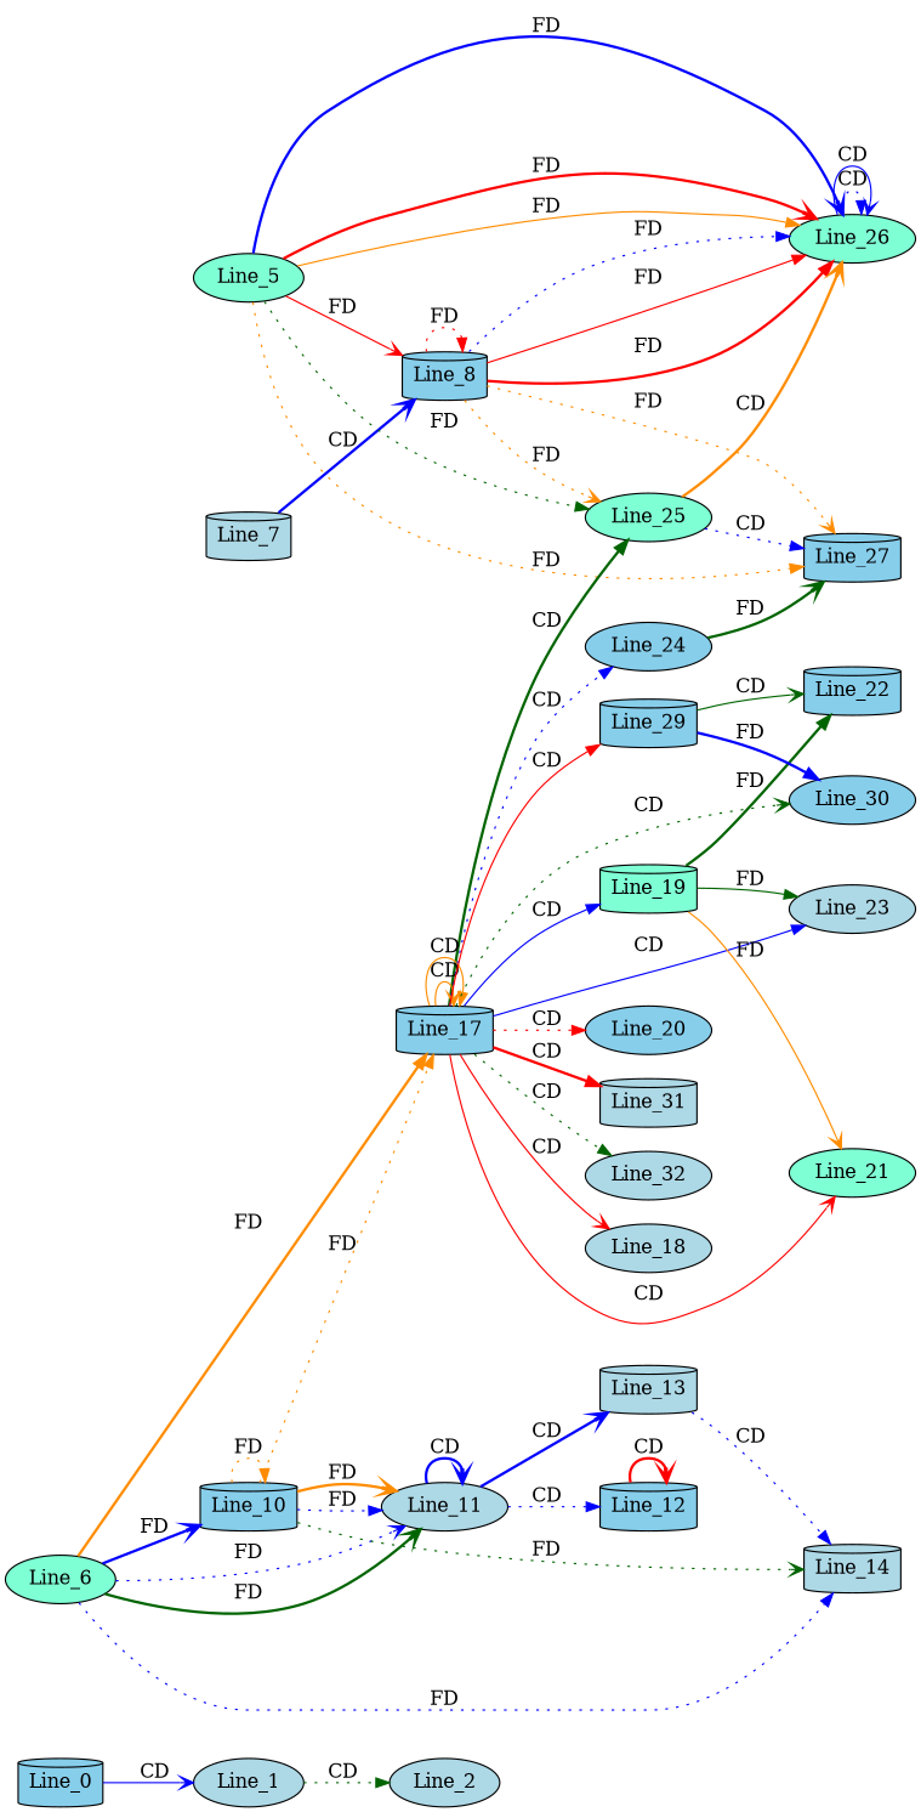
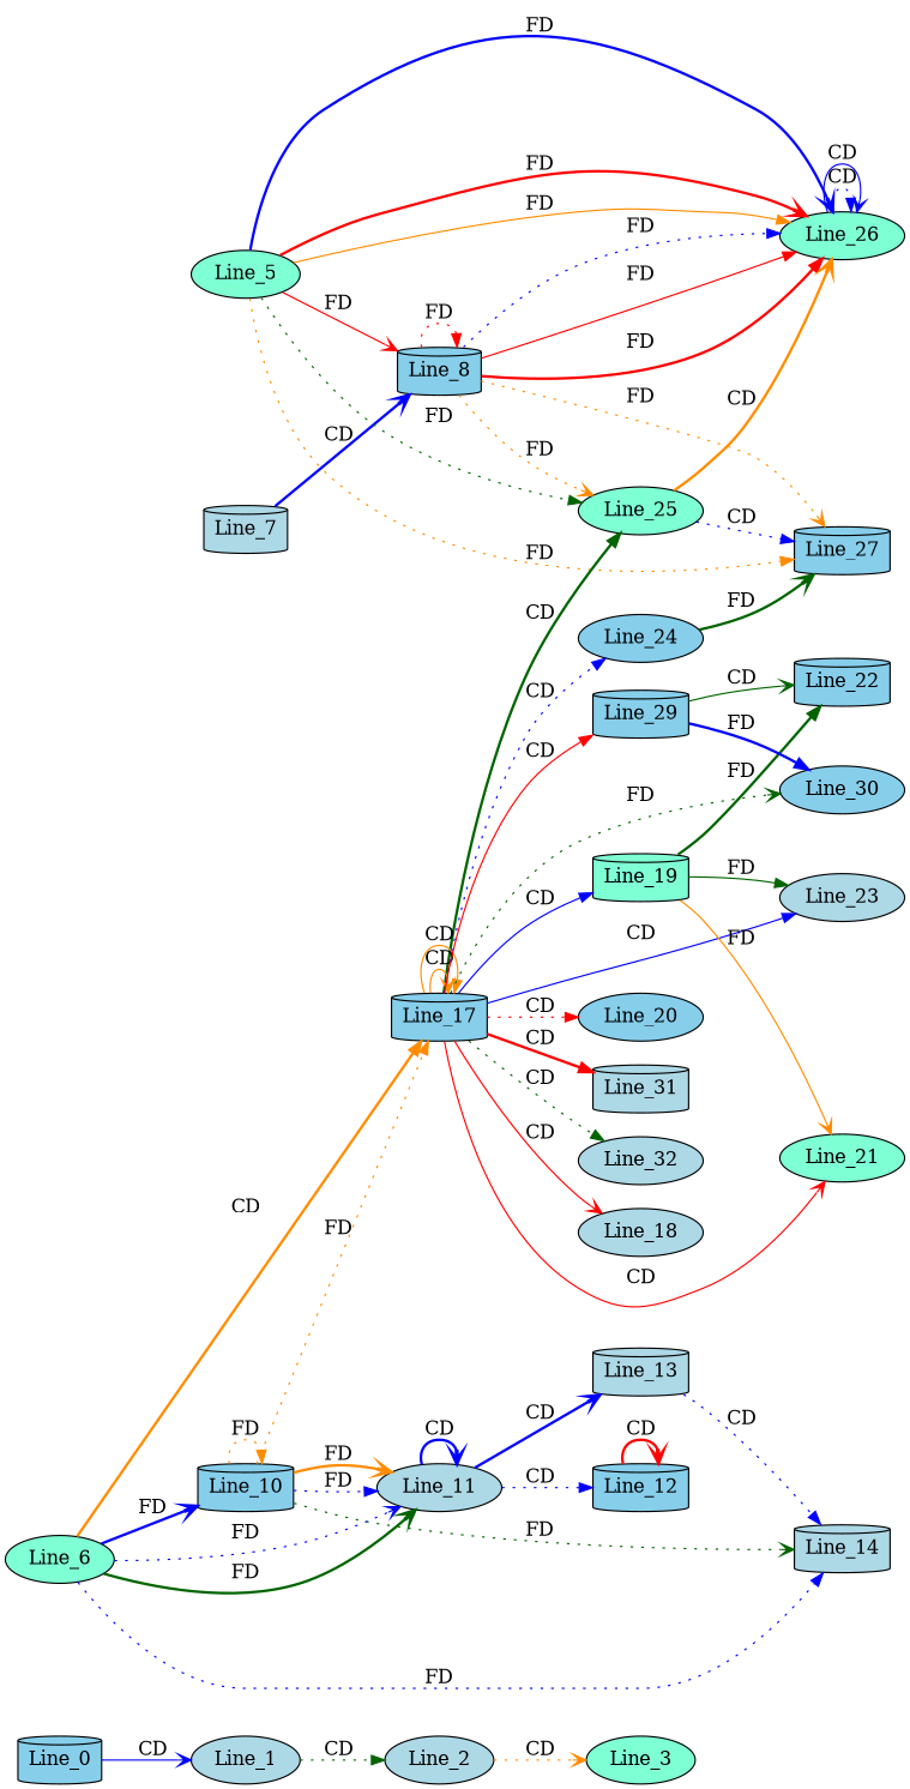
  digraph {
    rankdir=LR
    node [fillcolor=skyblue shape=ellipse style=filled]
    edge [arrowhead=normal color=blue style=dotted]
    Line_0 [shape=cylinder]
    Line_1 [fillcolor=lightblue]
    Line_2 [fillcolor=lightblue]
+   Line_3 [fillcolor=aquamarine]
    Line_7 [fillcolor=lightblue shape=cylinder]
    Line_8 [shape=cylinder]
    Line_25 [fillcolor=aquamarine]
    Line_26 [fillcolor=aquamarine]
    Line_27 [shape=cylinder]
    Line_5 [fillcolor=aquamarine]
    Line_6 [fillcolor=aquamarine]
    Line_10 [shape=cylinder]
    Line_11 [fillcolor=lightblue]
    Line_14 [fillcolor=lightblue shape=cylinder]
    Line_17 [shape=cylinder]
    Line_12 [shape=cylinder]
    Line_13 [fillcolor=lightblue shape=cylinder]
    Line_18 [fillcolor=lightblue]
    Line_19 [fillcolor=aquamarine shape=cylinder]
    Line_20
    Line_21 [fillcolor=aquamarine]
    Line_23 [fillcolor=lightblue]
    Line_24
    Line_29 [shape=cylinder]
    Line_30
    Line_31 [fillcolor=lightblue shape=cylinder]
    Line_32 [fillcolor=lightblue]
    Line_22 [shape=cylinder]
    Line_0 -> Line_1 [arrowhead=vee label=CD style=solid]
    Line_1 -> Line_2 [color=darkgreen label=CD]
+   Line_2 -> Line_3 [arrowhead=vee color=darkorange label=CD]
    Line_7 -> Line_8 [arrowhead=vee label=CD style=bold]
    Line_8 -> Line_8 [color=red label=FD]
    Line_8 -> Line_25 [arrowhead=vee color=darkorange label=FD]
    Line_8 -> Line_26 [color=red label=FD style=solid]
    Line_8 -> Line_26 [color=red label=FD style=bold]
    Line_8 -> Line_26 [label=FD]
    Line_8 -> Line_27 [arrowhead=vee color=darkorange label=FD]
    Line_25 -> Line_26 [arrowhead=vee color=darkorange label=CD style=bold]
    Line_25 -> Line_27 [label=CD]
    Line_26 -> Line_26 [label=CD]
    Line_26 -> Line_26 [arrowhead=vee label=CD style=solid]
    Line_5 -> Line_8 [arrowhead=vee color=red label=FD style=solid]
    Line_5 -> Line_25 [color=darkgreen label=FD]
    Line_5 -> Line_26 [color=darkorange label=FD style=solid]
    Line_5 -> Line_26 [arrowhead=vee label=FD style=bold]
    Line_5 -> Line_26 [arrowhead=vee color=red label=FD style=bold]
    Line_5 -> Line_27 [color=darkorange label=FD]
    Line_6 -> Line_10 [arrowhead=vee label=FD style=bold]
    Line_6 -> Line_11 [arrowhead=vee label=FD]
    Line_6 -> Line_11 [arrowhead=vee color=darkgreen label=FD style=bold]
    Line_6 -> Line_14 [label=FD]
-   Line_6 -> Line_17 [color=darkorange label=FD style=bold]
+   Line_6 -> Line_17 [color=darkorange label=CD style=bold]
    Line_10 -> Line_10 [color=darkorange label=FD]
    Line_10 -> Line_11 [arrowhead=vee color=darkorange label=FD style=bold]
    Line_10 -> Line_11 [label=FD]
    Line_10 -> Line_14 [arrowhead=vee color=darkgreen label=FD]
    Line_10 -> Line_17 [color=darkorange label=FD]
    Line_11 -> Line_11 [arrowhead=vee label=CD style=bold]
    Line_11 -> Line_12 [label=CD]
    Line_11 -> Line_13 [arrowhead=vee label=CD style=bold]
    Line_17 -> Line_25 [color=darkgreen label=CD style=bold]
    Line_17 -> Line_17 [arrowhead=vee color=darkorange label=CD style=solid]
    Line_17 -> Line_17 [color=darkorange label=CD style=solid]
    Line_17 -> Line_18 [arrowhead=vee color=red label=CD style=solid]
    Line_17 -> Line_19 [label=CD style=solid]
    Line_17 -> Line_20 [color=red label=CD]
    Line_17 -> Line_21 [arrowhead=vee color=red label=CD style=solid]
    Line_17 -> Line_23 [label=CD style=solid]
    Line_17 -> Line_24 [label=CD]
    Line_17 -> Line_29 [color=red label=CD style=solid]
-   Line_17 -> Line_30 [arrowhead=vee color=darkgreen label=CD]
+   Line_17 -> Line_30 [arrowhead=vee color=darkgreen label=FD]
    Line_17 -> Line_31 [color=red label=CD style=bold]
    Line_17 -> Line_32 [color=darkgreen label=CD]
    Line_12 -> Line_12 [arrowhead=vee color=red label=CD style=bold]
    Line_13 -> Line_14 [label=CD]
    Line_19 -> Line_21 [arrowhead=vee color=darkorange label=FD style=solid]
    Line_19 -> Line_23 [color=darkgreen label=FD style=solid]
    Line_19 -> Line_22 [color=darkgreen label=FD style=bold]
    Line_24 -> Line_27 [arrowhead=vee color=darkgreen label=FD style=bold]
    Line_29 -> Line_30 [label=FD style=bold]
    Line_29 -> Line_22 [arrowhead=vee color=darkgreen label=CD style=solid]
  }
